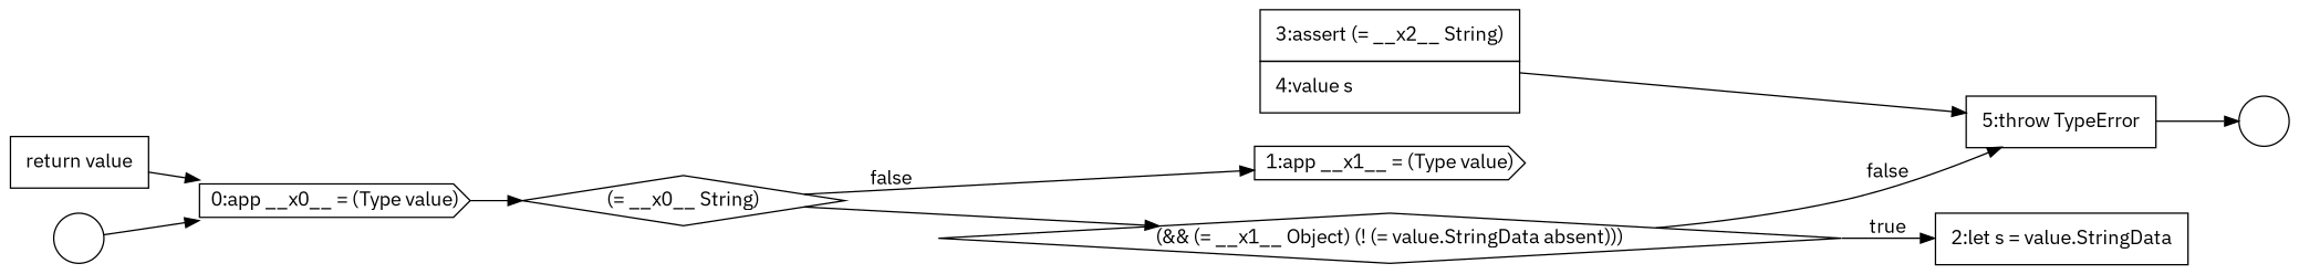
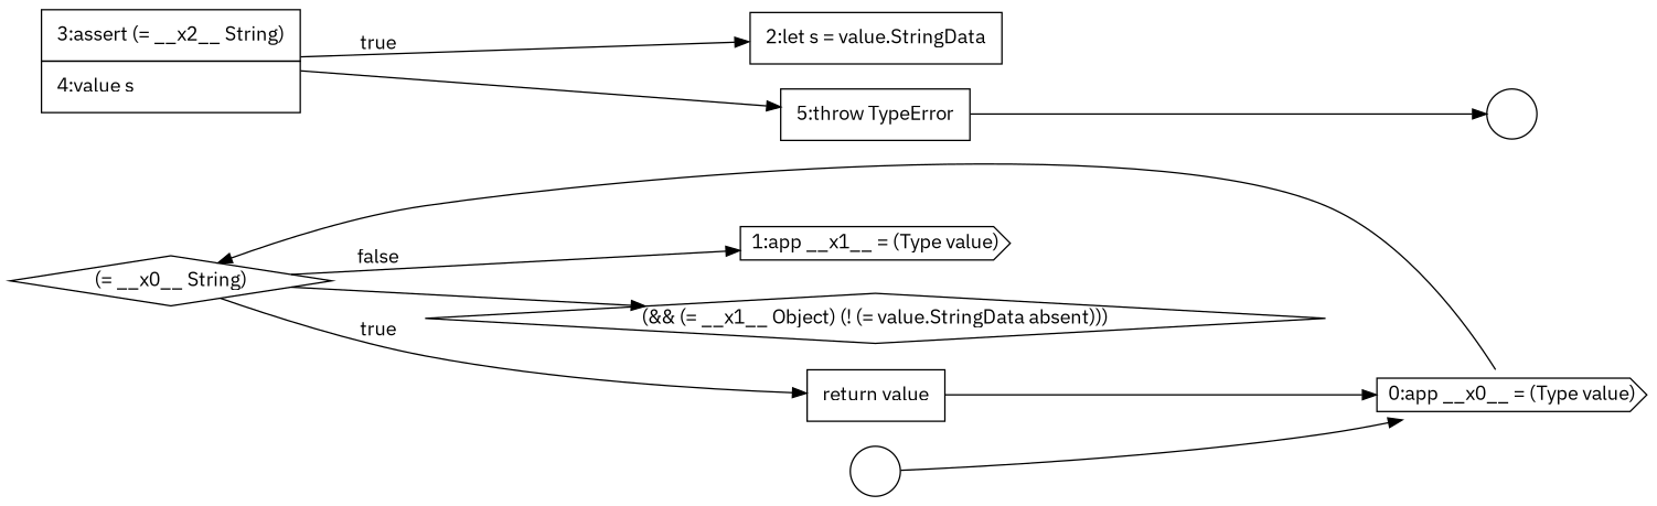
  digraph {
    fontname="IBM Plex Sans"
    rankdir=LR
    node [color=black fillcolor=white fontname="IBM Plex Sans" shape=none style=filled]
    edge [color=black fontname="IBM Plex Sans"]
    n1 [label=<<font color="black">1:app __x1__ = (Type value)</font>> shape=cds]
    n2 [label=<<font color="black">(&amp;&amp; (= __x1__ Object) (! (= value.StringData absent)))</font>> shape=diamond]
    n3 [label=<<font color="black">     <table border="0" cellborder="1" cellspacing="0" cellpadding="10">       <tr><td align="left">2:let s = value.StringData</td></tr>     </table>   </font>> margin=0]
    n4 [label=<<font color="black">     <table border="0" cellborder="1" cellspacing="0" cellpadding="10">       <tr><td align="left">5:throw TypeError</td></tr>     </table>   </font>> margin=0]
    n5 [label=<<font color="black">0:app __x0__ = (Type value)</font>> shape=cds]
    n6 [label=<<font color="black">(= __x0__ String)</font>> shape=diamond]
    n7 [label=<<font color="black">     <table border="0" cellborder="1" cellspacing="0" cellpadding="10">       <tr><td align="left">return value</td></tr>     </table>   </font>> margin=0]
    n8 [label=" " shape=circle]
    n9 [label=<<font color="black">     <table border="0" cellborder="1" cellspacing="0" cellpadding="10">       <tr><td align="left">3:assert (= __x2__ String)</td></tr>       <tr><td align="left">4:value s</td></tr>     </table>   </font>> margin=0]
    n10 [label=" " shape=circle]
-   n2 -> n3 [label=<<font color="black">true</font>>]
-   n2 -> n4 [label=<<font color="black">false</font>>]
+   n9 -> n3 [label=<<font color="black">true</font>>]
    n4 -> n8
    n5 -> n6
    n6 -> n1 [label=<<font color="black">false</font>>]
    n6 -> n2
+   n6 -> n7 [label=<<font color="black">true</font>>]
    n7 -> n5
    n9 -> n4
    n10 -> n5
  }
